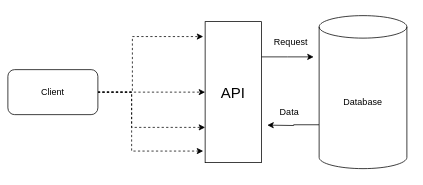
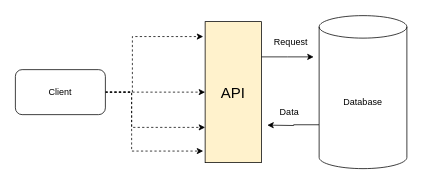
  <mxCell id="0" />
  <mxCell id="1" parent="0" />
  <mxCell id="2" style="edgeStyle=orthogonalEdgeStyle;rounded=0;orthogonalLoop=1;jettySize=auto;html=1;exitX=1;exitY=0.25;exitDx=0;exitDy=0;" edge="1" parent="1" source="3"><mxGeometry relative="1" as="geometry"><mxPoint x="417.727" y="75" as="targetPoint" /></mxGeometry></mxCell>
- <mxCell id="3" value="&lt;font style=&quot;font-size: 20px&quot;&gt;API&lt;/font&gt;" style="rounded=0;whiteSpace=wrap;html=1;" vertex="1" parent="1"><mxGeometry x="273" y="28" width="75" height="188" as="geometry" /></mxCell>
+ <mxCell id="3" value="&lt;font style=&quot;font-size: 20px&quot;&gt;API&lt;/font&gt;" style="rounded=0;whiteSpace=wrap;html=1;fillColor=#fff2cc;" vertex="1" parent="1"><mxGeometry x="273" y="28" width="75" height="188" as="geometry" /></mxCell>
  <mxCell id="4" style="edgeStyle=orthogonalEdgeStyle;rounded=0;orthogonalLoop=1;jettySize=auto;html=1;exitX=0;exitY=0;exitDx=0;exitDy=145.5;exitPerimeter=0;" edge="1" parent="1" source="5"><mxGeometry relative="1" as="geometry"><mxPoint x="355.909" y="166" as="targetPoint" /></mxGeometry></mxCell>
  <mxCell id="5" value="Database" style="shape=cylinder3;whiteSpace=wrap;html=1;boundedLbl=1;backgroundOutline=1;size=15;" vertex="1" parent="1"><mxGeometry x="425" y="20" width="117" height="204" as="geometry" /></mxCell>
  <mxCell id="6" style="edgeStyle=orthogonalEdgeStyle;rounded=0;orthogonalLoop=1;jettySize=auto;html=1;exitX=1;exitY=0.5;exitDx=0;exitDy=0;entryX=-0.034;entryY=0.106;entryDx=0;entryDy=0;entryPerimeter=0;dashed=1;" edge="1" parent="1" source="10" target="3"><mxGeometry relative="1" as="geometry"><Array as="points"><mxPoint x="176" y="122" /><mxPoint x="176" y="48" /></Array></mxGeometry></mxCell>
  <mxCell id="7" style="edgeStyle=orthogonalEdgeStyle;rounded=0;orthogonalLoop=1;jettySize=auto;html=1;exitX=1;exitY=0.5;exitDx=0;exitDy=0;entryX=0;entryY=0.5;entryDx=0;entryDy=0;dashed=1;" edge="1" parent="1" source="10" target="3"><mxGeometry relative="1" as="geometry" /></mxCell>
  <mxCell id="8" style="edgeStyle=orthogonalEdgeStyle;rounded=0;orthogonalLoop=1;jettySize=auto;html=1;exitX=1;exitY=0.5;exitDx=0;exitDy=0;entryX=0;entryY=0.75;entryDx=0;entryDy=0;dashed=1;" edge="1" parent="1" source="10" target="3"><mxGeometry relative="1" as="geometry"><Array as="points"><mxPoint x="175" y="122" /><mxPoint x="175" y="169" /></Array></mxGeometry></mxCell>
  <mxCell id="9" style="edgeStyle=orthogonalEdgeStyle;rounded=0;orthogonalLoop=1;jettySize=auto;html=1;exitX=1;exitY=0.5;exitDx=0;exitDy=0;entryX=-0.034;entryY=0.918;entryDx=0;entryDy=0;entryPerimeter=0;dashed=1;" edge="1" parent="1" source="10" target="3"><mxGeometry relative="1" as="geometry"><Array as="points"><mxPoint x="175" y="122" /><mxPoint x="175" y="201" /></Array></mxGeometry></mxCell>
- <mxCell id="10" value="Client" style="rounded=1;whiteSpace=wrap;html=1;" vertex="1" parent="1"><mxGeometry x="10" y="92" width="120" height="60" as="geometry" /></mxCell>
+ <mxCell id="10" value="Client" style="rounded=1;whiteSpace=wrap;html=1;" vertex="1" parent="1"><mxGeometry x="20" y="92" width="120" height="60" as="geometry" /></mxCell>
  <mxCell id="11" value="Request" style="text;html=1;align=center;verticalAlign=middle;resizable=0;points=[];autosize=1;strokeColor=none;" vertex="1" parent="1"><mxGeometry x="360" y="47" width="54" height="18" as="geometry" /></mxCell>
  <mxCell id="12" value="Data" style="text;html=1;align=center;verticalAlign=middle;resizable=0;points=[];autosize=1;strokeColor=none;" vertex="1" parent="1"><mxGeometry x="367" y="140" width="35" height="18" as="geometry" /></mxCell>
